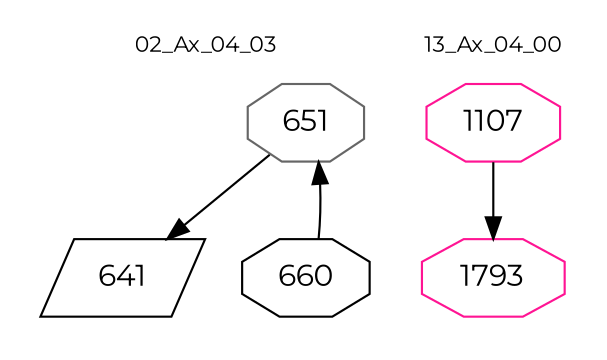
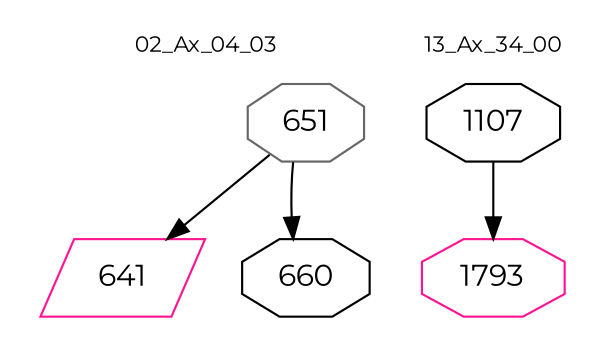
  digraph {
    fontname=Montserrat
    node [color=black fontname=Montserrat shape=octagon]
    edge [color=black fontname=Montserrat]
    n1 [color=gray40 label=651]
-   n2 [label=641 shape=parallelogram]
+   n2 [color=deeppink label=641 shape=parallelogram]
    n3 [label=660]
-   n4 [color=deeppink label=1107]
+   n4 [label=1107]
    n5 [color=deeppink label=1793]
    subgraph cluster_1 {
      color=white
      fontsize=10
      label="02_Ax_04_03"
      n1
      n2
      n3
    }
    subgraph cluster_2 {
      color=white
      fontsize=10
-     label="13_Ax_04_00"
+     label="13_Ax_34_00"
      n4
      n5
    }
    n1 -> n2
-   n3 -> n1
+   n1 -> n3
    n4 -> n5
  }
